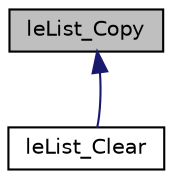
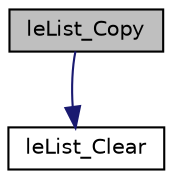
  digraph {
    rankdir=TB
    node [color=black fontname=Helvetica fontsize=10 shape=record style=filled]
    n1 [fillcolor=grey75 fontcolor=black height=0.2 label=leList_Copy width=0.4]
    n2 [fillcolor=white height=0.2 label=leList_Clear width=0.4]
-   n2 -> n1 [color=midnightblue fontname=Helvetica fontsize=10 labelfontname=Helvetica labelfontsize=10 style=solid]
+   n1 -> n2 [color=midnightblue fontname=Helvetica fontsize=10 labelfontname=Helvetica labelfontsize=10 style=solid]
  }
